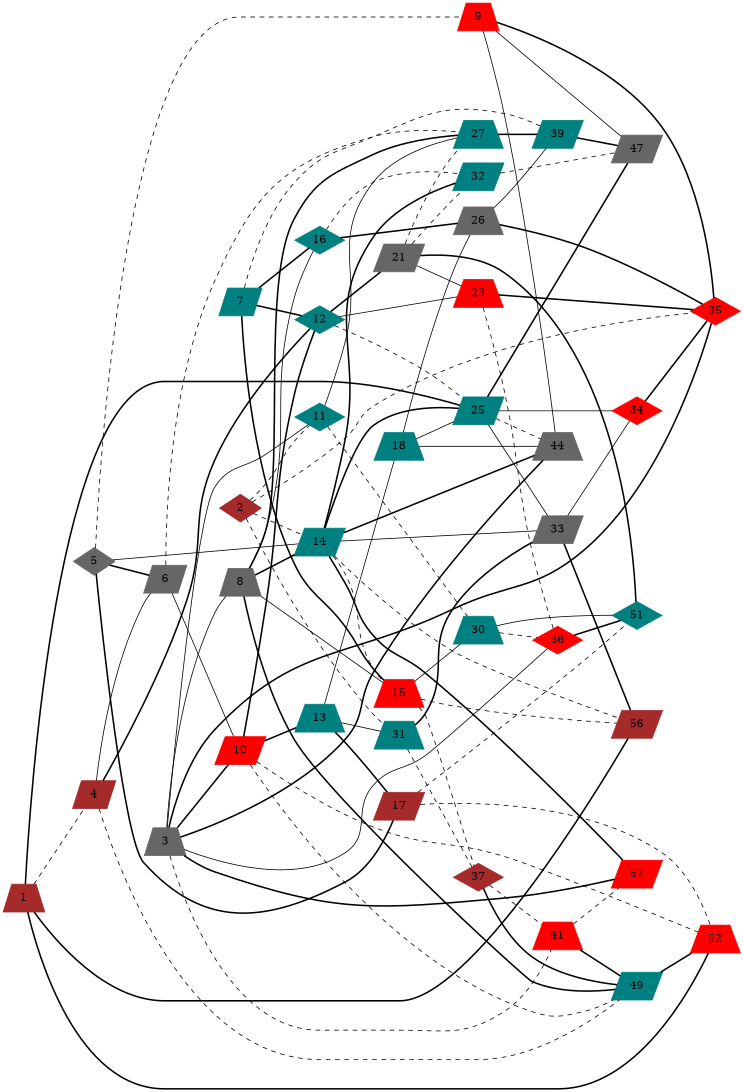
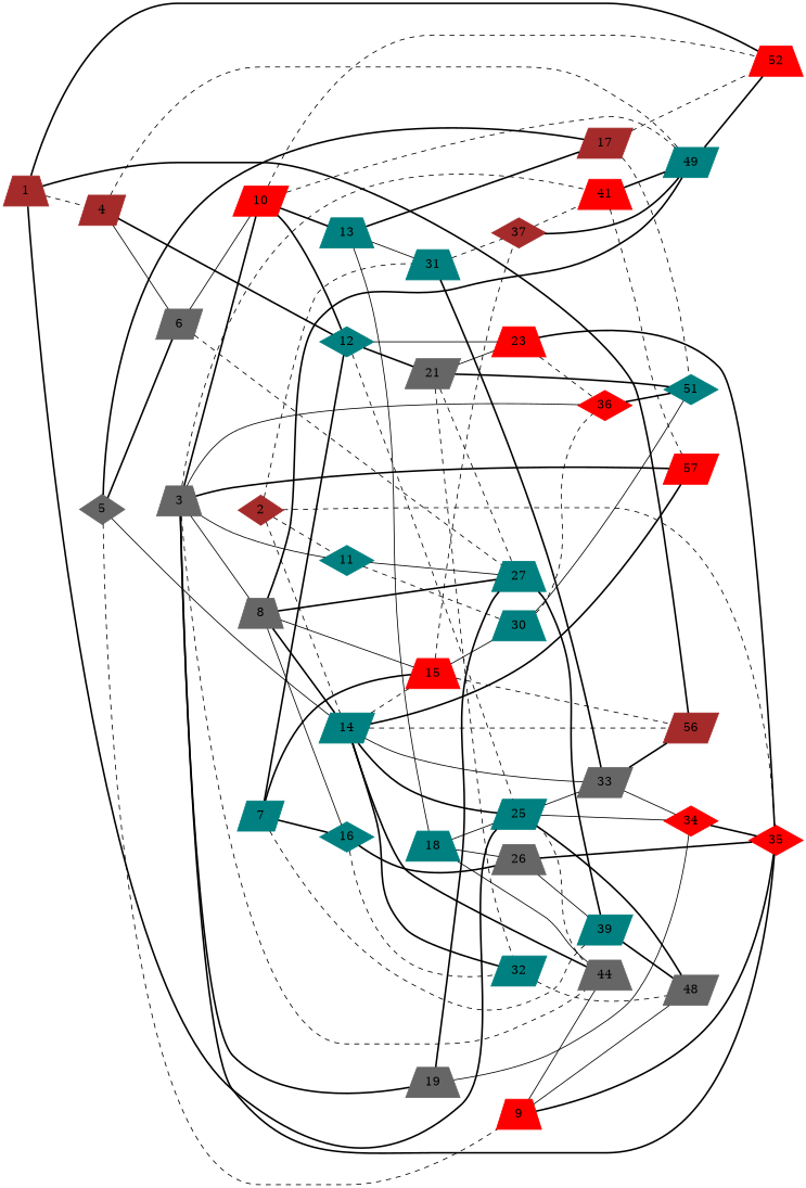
  graph {
    rankdir=LR
    node [color=teal shape=trapezium style=filled]
    edge [style=bold]
    1 [color=brown]
    4 [color=brown shape=parallelogram]
    25 [shape=parallelogram super="+58"]
    52 [color=red]
    56 [color=brown shape=parallelogram]
    6 [color=gray40 shape=parallelogram]
    12 [shape=diamond super="+38"]
    49 [shape=parallelogram super="+53"]
    44 [color=gray40 super="+54"]
-   48 [color=gray40 shape=parallelogram label=47]
+   48 [color=gray40 shape=parallelogram]
    33 [color=gray40 shape=parallelogram super="+46"]
    34 [color=red shape=diamond]
    2 [color=brown shape=diamond]
    11 [shape=diamond]
    14 [shape=parallelogram super="+28+29"]
    31
    35 [color=red shape=diamond super="+55"]
    27 [super="+40"]
    30
    57 [color=red shape=parallelogram]
    15 [color=red super="+20"]
    32 [shape=parallelogram]
    37 [color=brown shape=diamond]
    3 [color=gray40 super="+43+24"]
    8 [color=gray40 super="+50"]
    10 [color=red shape=parallelogram super="+45"]
+   19 [color=gray40]
    36 [color=red shape=diamond]
    41 [color=red]
    16 [shape=diamond]
    13
    51 [shape=diamond]
    21 [color=gray40 shape=parallelogram super="+22"]
    23 [color=red]
    5 [color=gray40 shape=diamond]
    9 [color=red]
    17 [color=brown shape=parallelogram]
    39 [shape=parallelogram]
    7 [shape=parallelogram]
    26 [color=gray40]
    18
    1 -- 4 [style=dashed]
    1 -- 25
    1 -- 52
    1 -- 56
    4 -- 6 [style=solid]
    4 -- 12
    4 -- 49 [style=dashed]
    25 -- 44 [style=dashed]
    25 -- 48
    25 -- 33 [style=solid]
    25 -- 34 [style=solid]
    6 -- 27 [style=dashed]
    6 -- 10 [style=solid]
    12 -- 25 [style=dashed]
    12 -- 21
    12 -- 23 [style=solid]
    49 -- 52
    33 -- 56
    33 -- 34 [style=solid]
    34 -- 35
    2 -- 11 [style=dashed]
    2 -- 14 [style=dashed]
    2 -- 31 [style=dashed]
    2 -- 35 [style=dashed]
    11 -- 27 [style=solid]
    11 -- 30 [style=dashed]
    14 -- 25
    14 -- 56 [style=dashed]
    14 -- 44
    14 -- 33 [style=solid]
    14 -- 57
    14 -- 15 [style=dashed]
    14 -- 32
    31 -- 33
    31 -- 37 [style=dashed]
    27 -- 39
    30 -- 36 [style=dashed]
    30 -- 51 [style=solid]
    15 -- 56 [style=dashed]
    15 -- 30 [style=solid]
    15 -- 37 [style=dashed]
    32 -- 48 [style=dashed]
    37 -- 49
    37 -- 41 [style=dashed]
-   3 -- 44
+   3 -- 44 [style=dashed]
    3 -- 11 [style=solid]
    3 -- 35
    3 -- 57 [weight=2]
    3 -- 8 [style=solid]
    3 -- 10
+   3 -- 19
    3 -- 36 [style=solid]
    3 -- 41 [style=dashed]
    8 -- 49
    8 -- 14
    8 -- 27
    8 -- 15 [style=solid]
    8 -- 16 [style=solid]
    10 -- 52 [style=dashed]
    10 -- 12
    10 -- 49 [style=dashed]
    10 -- 13
+   19 -- 34 [style=solid]
+   19 -- 27
    36 -- 51
    41 -- 49
    41 -- 57 [style=dashed]
    16 -- 32 [style=dashed]
    16 -- 26
    13 -- 31 [style=solid]
    13 -- 17
    13 -- 18 [style=solid]
    21 -- 27 [style=dashed]
    21 -- 32 [style=dashed]
    21 -- 51
    21 -- 23 [style=solid]
    23 -- 35
    23 -- 36 [style=dashed]
    5 -- 6
    5 -- 14 [style=solid]
    5 -- 9 [style=dashed]
    5 -- 17
    9 -- 44 [style=solid]
    9 -- 48 [style=solid]
    9 -- 35
    17 -- 52 [style=dashed]
    17 -- 51 [style=dashed]
    39 -- 48
    7 -- 12
    7 -- 15
    7 -- 16
    7 -- 39 [style=dashed]
    26 -- 35
    26 -- 39 [style=solid]
    18 -- 25 [style=solid]
    18 -- 44 [style=solid]
    18 -- 26 [style=solid]
  }
